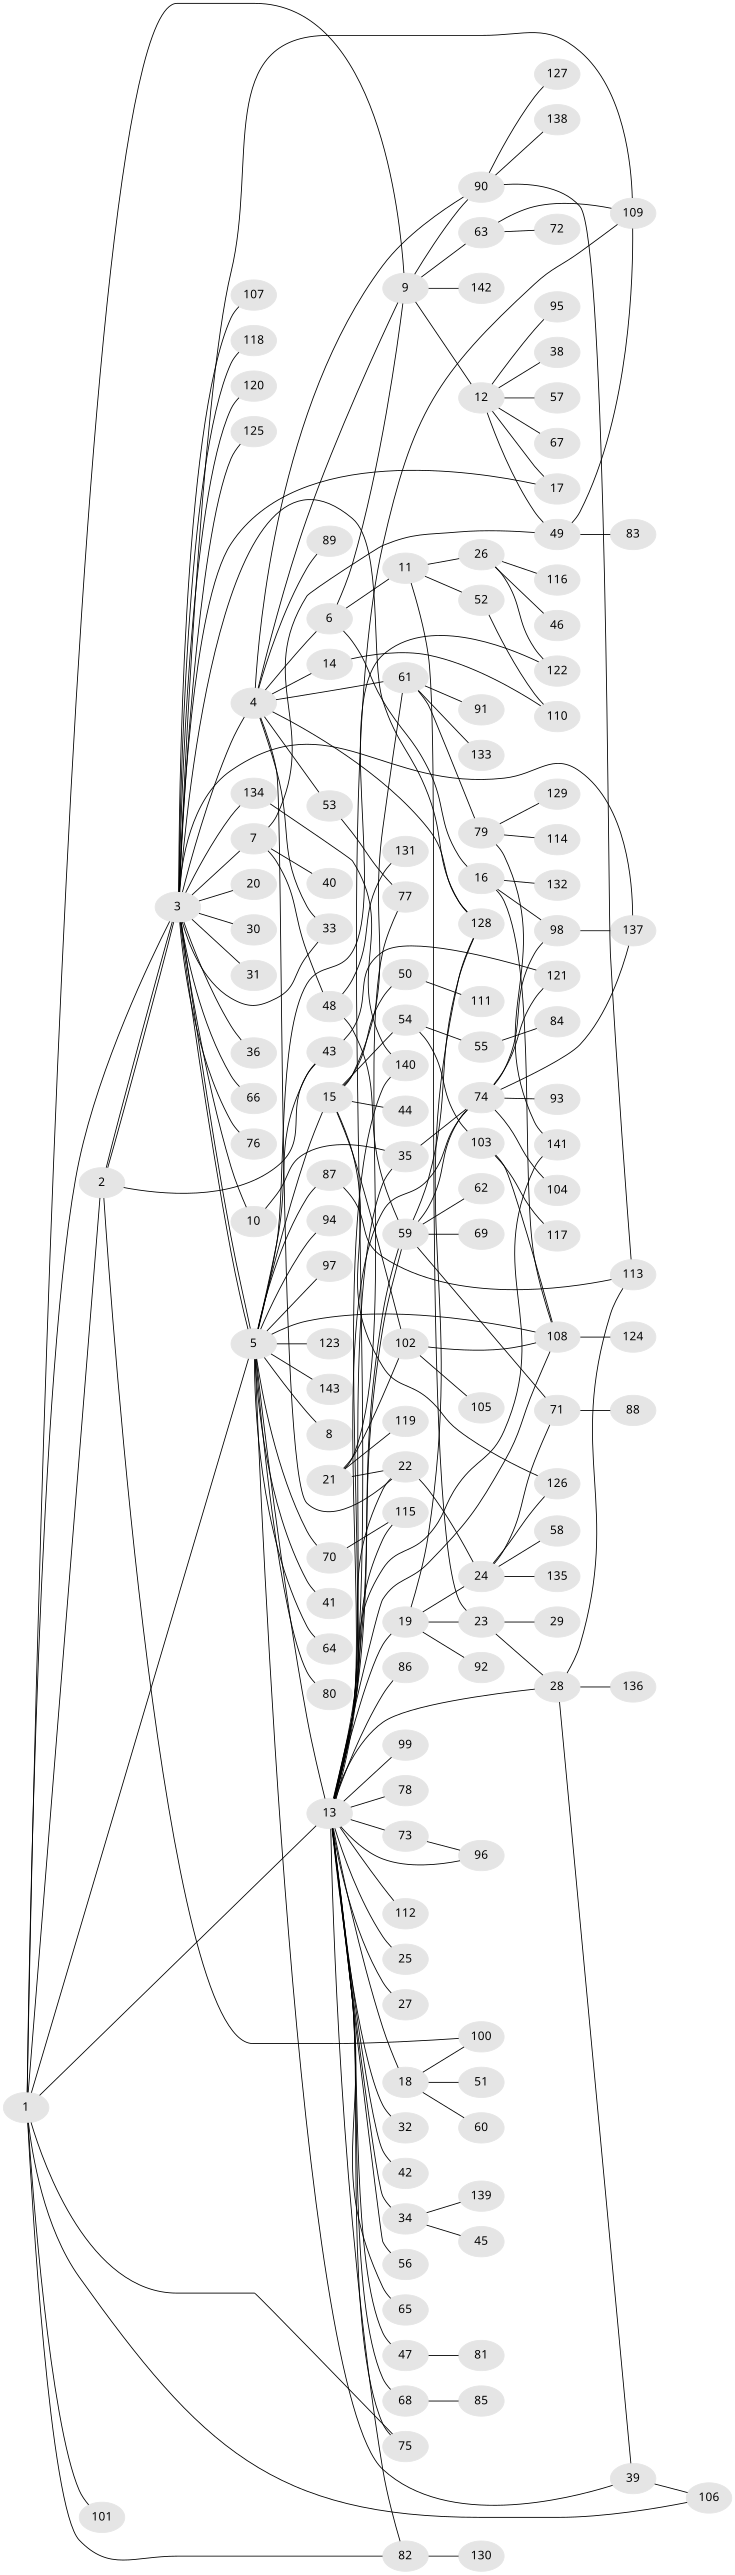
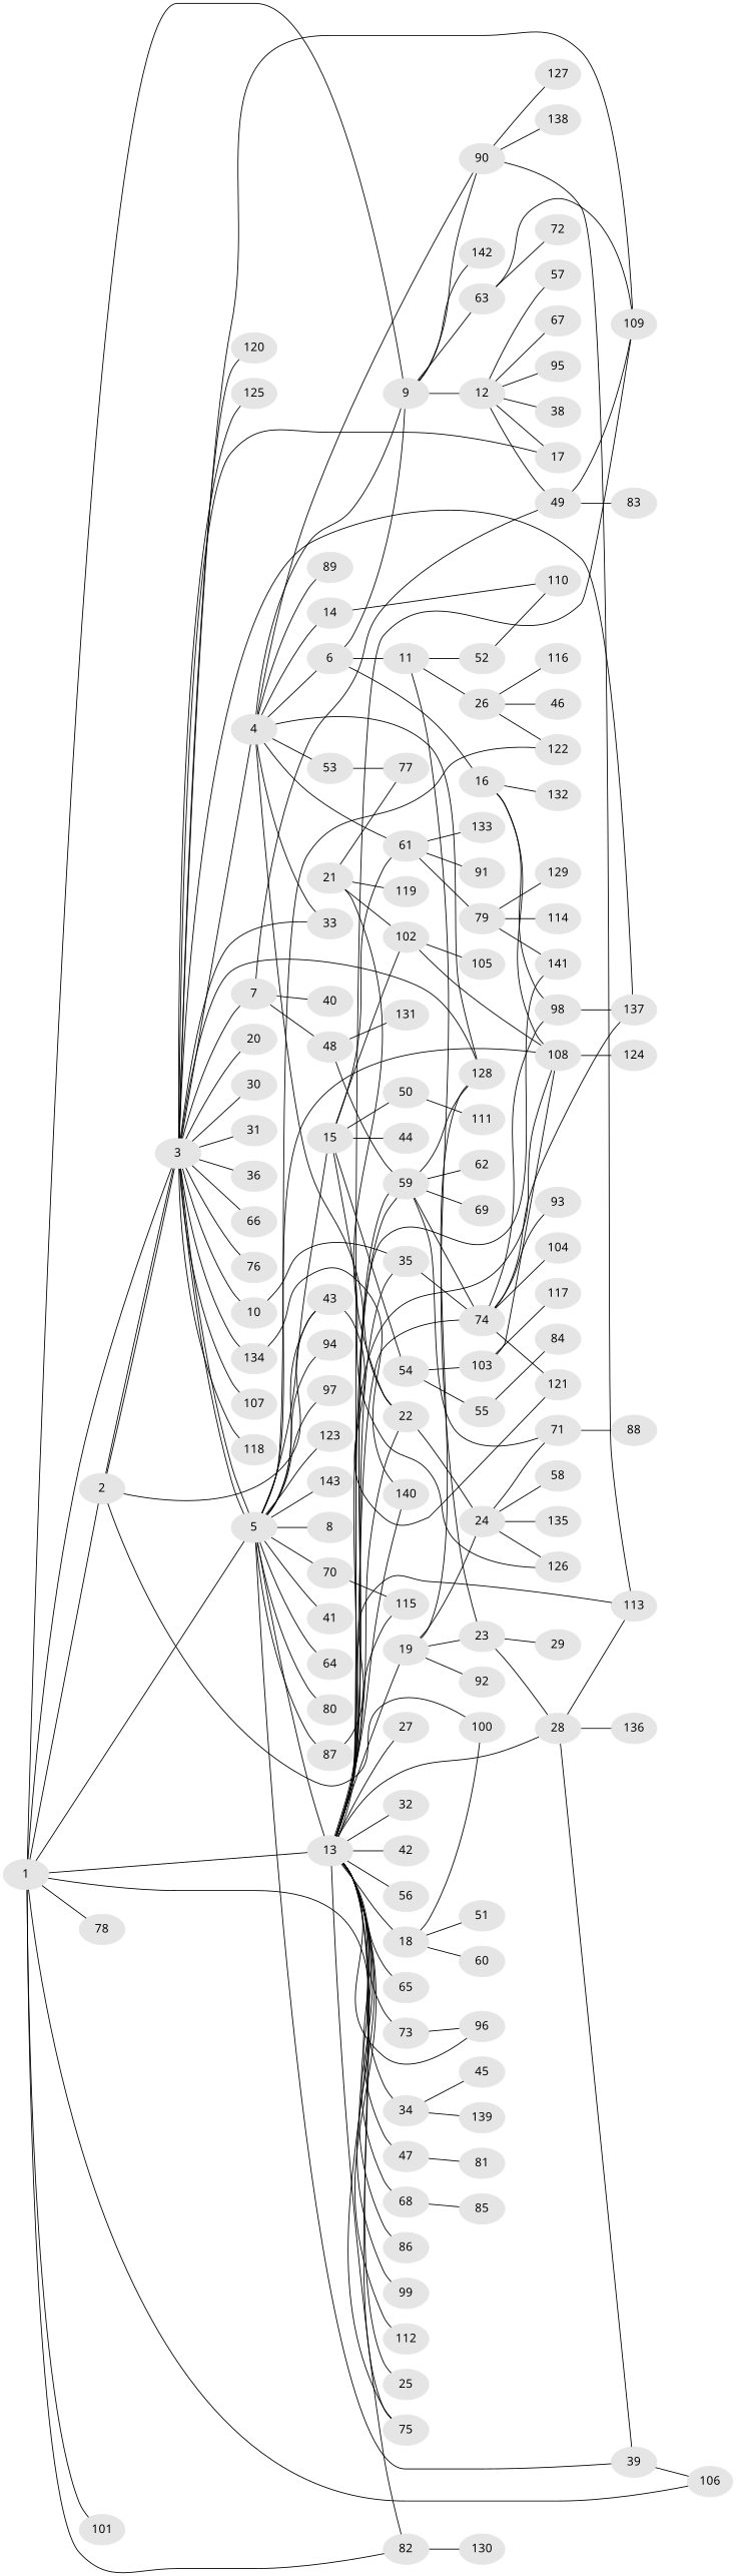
  graph {
    fontname="Noto Sans"
    rankdir=LR
    node [color=gray90 fontname="Noto Sans" style=filled]
    edge [fontname="Noto Sans"]
    1
    2
    3
    5
    9
    13
    75
    78
    82
    101
    106
    43
    100
    4
    7
    10
    17
    20
    30
    31
    33
    36
    66
    76
    107
    109
    118
    120
    125
    128
    134
    137
    8
    15
    39
    41
    64
    70
    80
    87
    94
    97
    108
    122
    123
    143
    90
    12
    63
    142
    22
    35
    18
    19
    25
    27
    28
    32
    34
    42
    47
    56
    59
    65
    68
    73
    74
    86
    96
    99
    112
    140
    141
    115
    130
    121
    6
    14
    53
    61
    89
    40
    48
    49
    11
    16
    110
    24
    77
    79
    91
    133
    113
    127
    138
    44
    50
    54
    102
    126
    124
    23
    26
    52
    98
    132
    131
    83
    38
    57
    67
    95
    72
    29
    46
    116
    51
    60
    92
    21
    119
    136
    45
    139
    81
    71
    62
    69
    85
    93
    104
    111
    55
    103
    105
    58
    135
    88
    84
    117
    114
    129
    1 -- 2
    1 -- 3
    1 -- 5
    1 -- 9
    1 -- 13
    1 -- 75
-   13 -- 78
+   1 -- 78
    1 -- 82
    1 -- 101
    1 -- 106
    2 -- 3
    2 -- 3
    2 -- 43
    2 -- 100
    3 -- 5
    3 -- 5
    3 -- 4
    3 -- 7
    3 -- 10
    3 -- 17
    3 -- 20
    3 -- 30
    3 -- 31
    3 -- 33
    3 -- 36
    3 -- 66
    3 -- 76
    3 -- 107
    3 -- 109
    3 -- 118
    3 -- 120
    3 -- 125
    3 -- 128
    3 -- 134
    3 -- 137
    5 -- 13
    5 -- 43
    5 -- 8
    5 -- 15
    5 -- 39
    5 -- 41
    5 -- 64
    5 -- 70
    5 -- 80
    5 -- 87
    5 -- 94
    5 -- 97
    5 -- 108
    5 -- 122
    5 -- 123
    5 -- 143
    9 -- 90
    9 -- 12
    9 -- 63
    9 -- 142
    13 -- 75
    13 -- 82
    13 -- 109
    13 -- 108
    13 -- 22
    13 -- 35
    13 -- 18
    13 -- 19
    13 -- 25
    13 -- 27
    13 -- 28
    13 -- 32
    13 -- 34
    13 -- 42
    13 -- 47
    13 -- 56
    13 -- 59
    13 -- 59
    13 -- 65
    13 -- 68
    13 -- 73
    13 -- 74
    13 -- 86
    13 -- 96
    13 -- 99
    13 -- 112
    13 -- 140
    13 -- 141
    13 -- 115
    82 -- 130
    43 -- 121
    4 -- 9
    4 -- 33
    4 -- 128
    4 -- 90
    4 -- 22
    4 -- 6
    4 -- 14
    4 -- 53
    4 -- 61
    4 -- 89
    7 -- 40
    7 -- 48
    7 -- 49
    10 -- 35
    134 -- 140
    15 -- 61
    15 -- 44
    15 -- 50
    15 -- 54
    15 -- 102
    15 -- 126
    39 -- 106
    70 -- 115
    87 -- 113
    108 -- 124
    90 -- 113
    90 -- 127
    90 -- 138
    12 -- 17
    12 -- 49
    12 -- 38
    12 -- 57
    12 -- 67
    12 -- 95
    63 -- 109
    63 -- 72
    22 -- 24
    35 -- 74
    18 -- 100
    18 -- 51
    18 -- 60
    19 -- 128
    19 -- 24
    19 -- 23
    19 -- 92
    28 -- 39
    28 -- 113
    28 -- 136
    34 -- 45
    34 -- 139
    47 -- 81
    59 -- 128
    59 -- 74
    59 -- 71
    59 -- 62
    59 -- 69
    68 -- 85
    73 -- 96
    74 -- 137
    74 -- 121
    74 -- 98
    74 -- 93
    74 -- 104
    6 -- 9
    6 -- 11
    6 -- 16
    14 -- 110
    53 -- 77
    61 -- 79
    61 -- 91
    61 -- 133
    48 -- 59
    48 -- 131
    49 -- 109
    49 -- 83
    11 -- 23
    11 -- 26
    11 -- 52
    16 -- 108
    16 -- 98
    16 -- 132
    24 -- 126
    24 -- 71
    24 -- 58
    24 -- 135
    79 -- 141
    79 -- 114
    79 -- 129
    50 -- 111
    54 -- 55
    54 -- 103
    102 -- 108
    102 -- 105
    23 -- 28
    23 -- 29
    26 -- 122
    26 -- 46
    26 -- 116
    52 -- 110
    98 -- 137
    21 -- 22
    21 -- 77
    21 -- 102
    21 -- 119
    71 -- 88
    55 -- 84
    103 -- 108
    103 -- 117
  }
